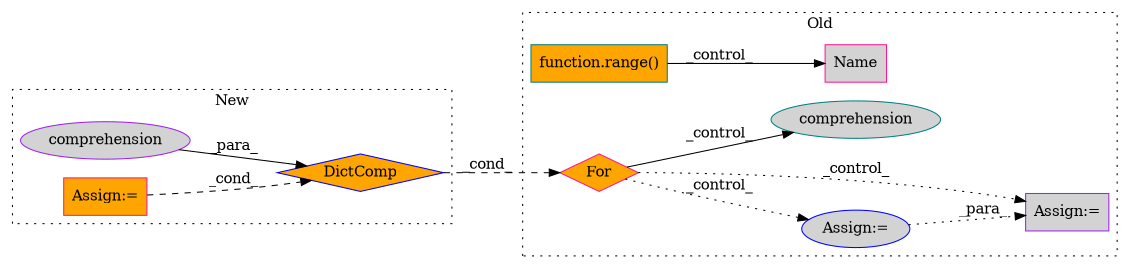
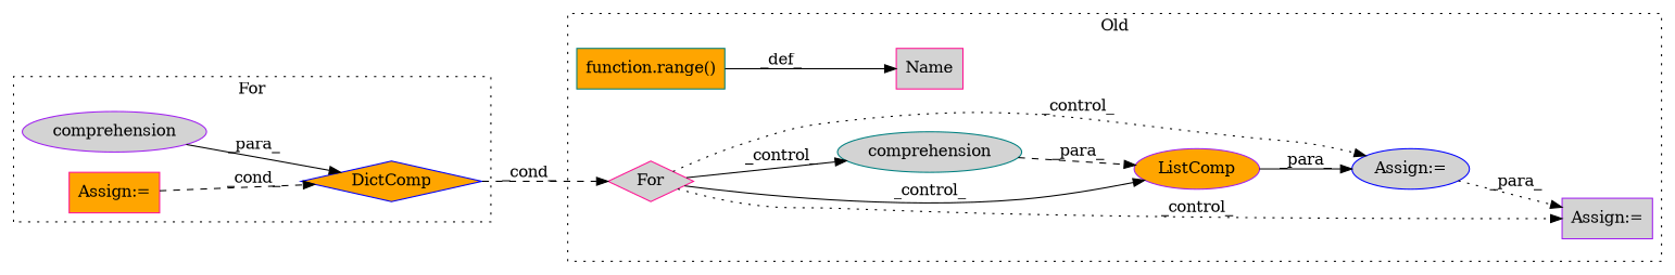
  digraph {
    rankdir=LR
    node [a=68 color=deeppink fillcolor=orange l=3 shape=box style=filled]
    edge [style=solid]
    n1 [a=75 color=teal l="6,1" label="function.range()" s="22674,22688"]
    n2 [color=blue fillcolor=lightgrey label="Assign:=" s=22752 shape=ellipse]
-   n3 [a=107 l="4,10" label=For s="22665,22689" shape=diamond]
+   n3 [a=107 fillcolor=lightgrey l="4,10" label=For s="22665,22689" shape=diamond]
    n4 [a=87 fillcolor=lightgrey l=1 label=Name s=22669]
    n5 [color=purple fillcolor=lightgrey label="Assign:=" s=22826]
+   n6 [a=106 color=purple l=29 label=ListComp s=22708 shape=ellipse]
    n7 [a=45 color=teal fillcolor=lightgrey label=comprehension s=22719 shape=ellipse]
    n8 [a=84 color=blue l=44 label=DictComp s=22866 shape=diamond]
    n9 [a=45 color=purple fillcolor=lightgrey label=comprehension s=22882 shape=ellipse]
    n10 [label="Assign:=" s=22784]
    subgraph cluster_1 {
      label=Old
      style=dotted
      n1
      n2
      n3
      n4
      n5
+     n6
      n7
    }
    subgraph cluster_2 {
-     label=New
+     label=For
      style=dotted
      n8
      n9
      n10
    }
-   n1 -> n4 [label=_control_]
+   n1 -> n4 [label=_def_]
    n2 -> n5 [label=_para_ style=dotted]
    n3 -> n2 [label=_control_ style=dotted]
    n3 -> n5 [label=_control_ style=dotted]
+   n3 -> n6 [label=_control_]
    n3 -> n7 [label=_control_]
+   n6 -> n2 [label=_para_]
+   n7 -> n6 [label=_para_ style=dashed]
    n8 -> n3 [label=_cond_ style=dashed]
    n9 -> n8 [label=_para_]
    n10 -> n8 [label=_cond_ style=dashed]
  }
